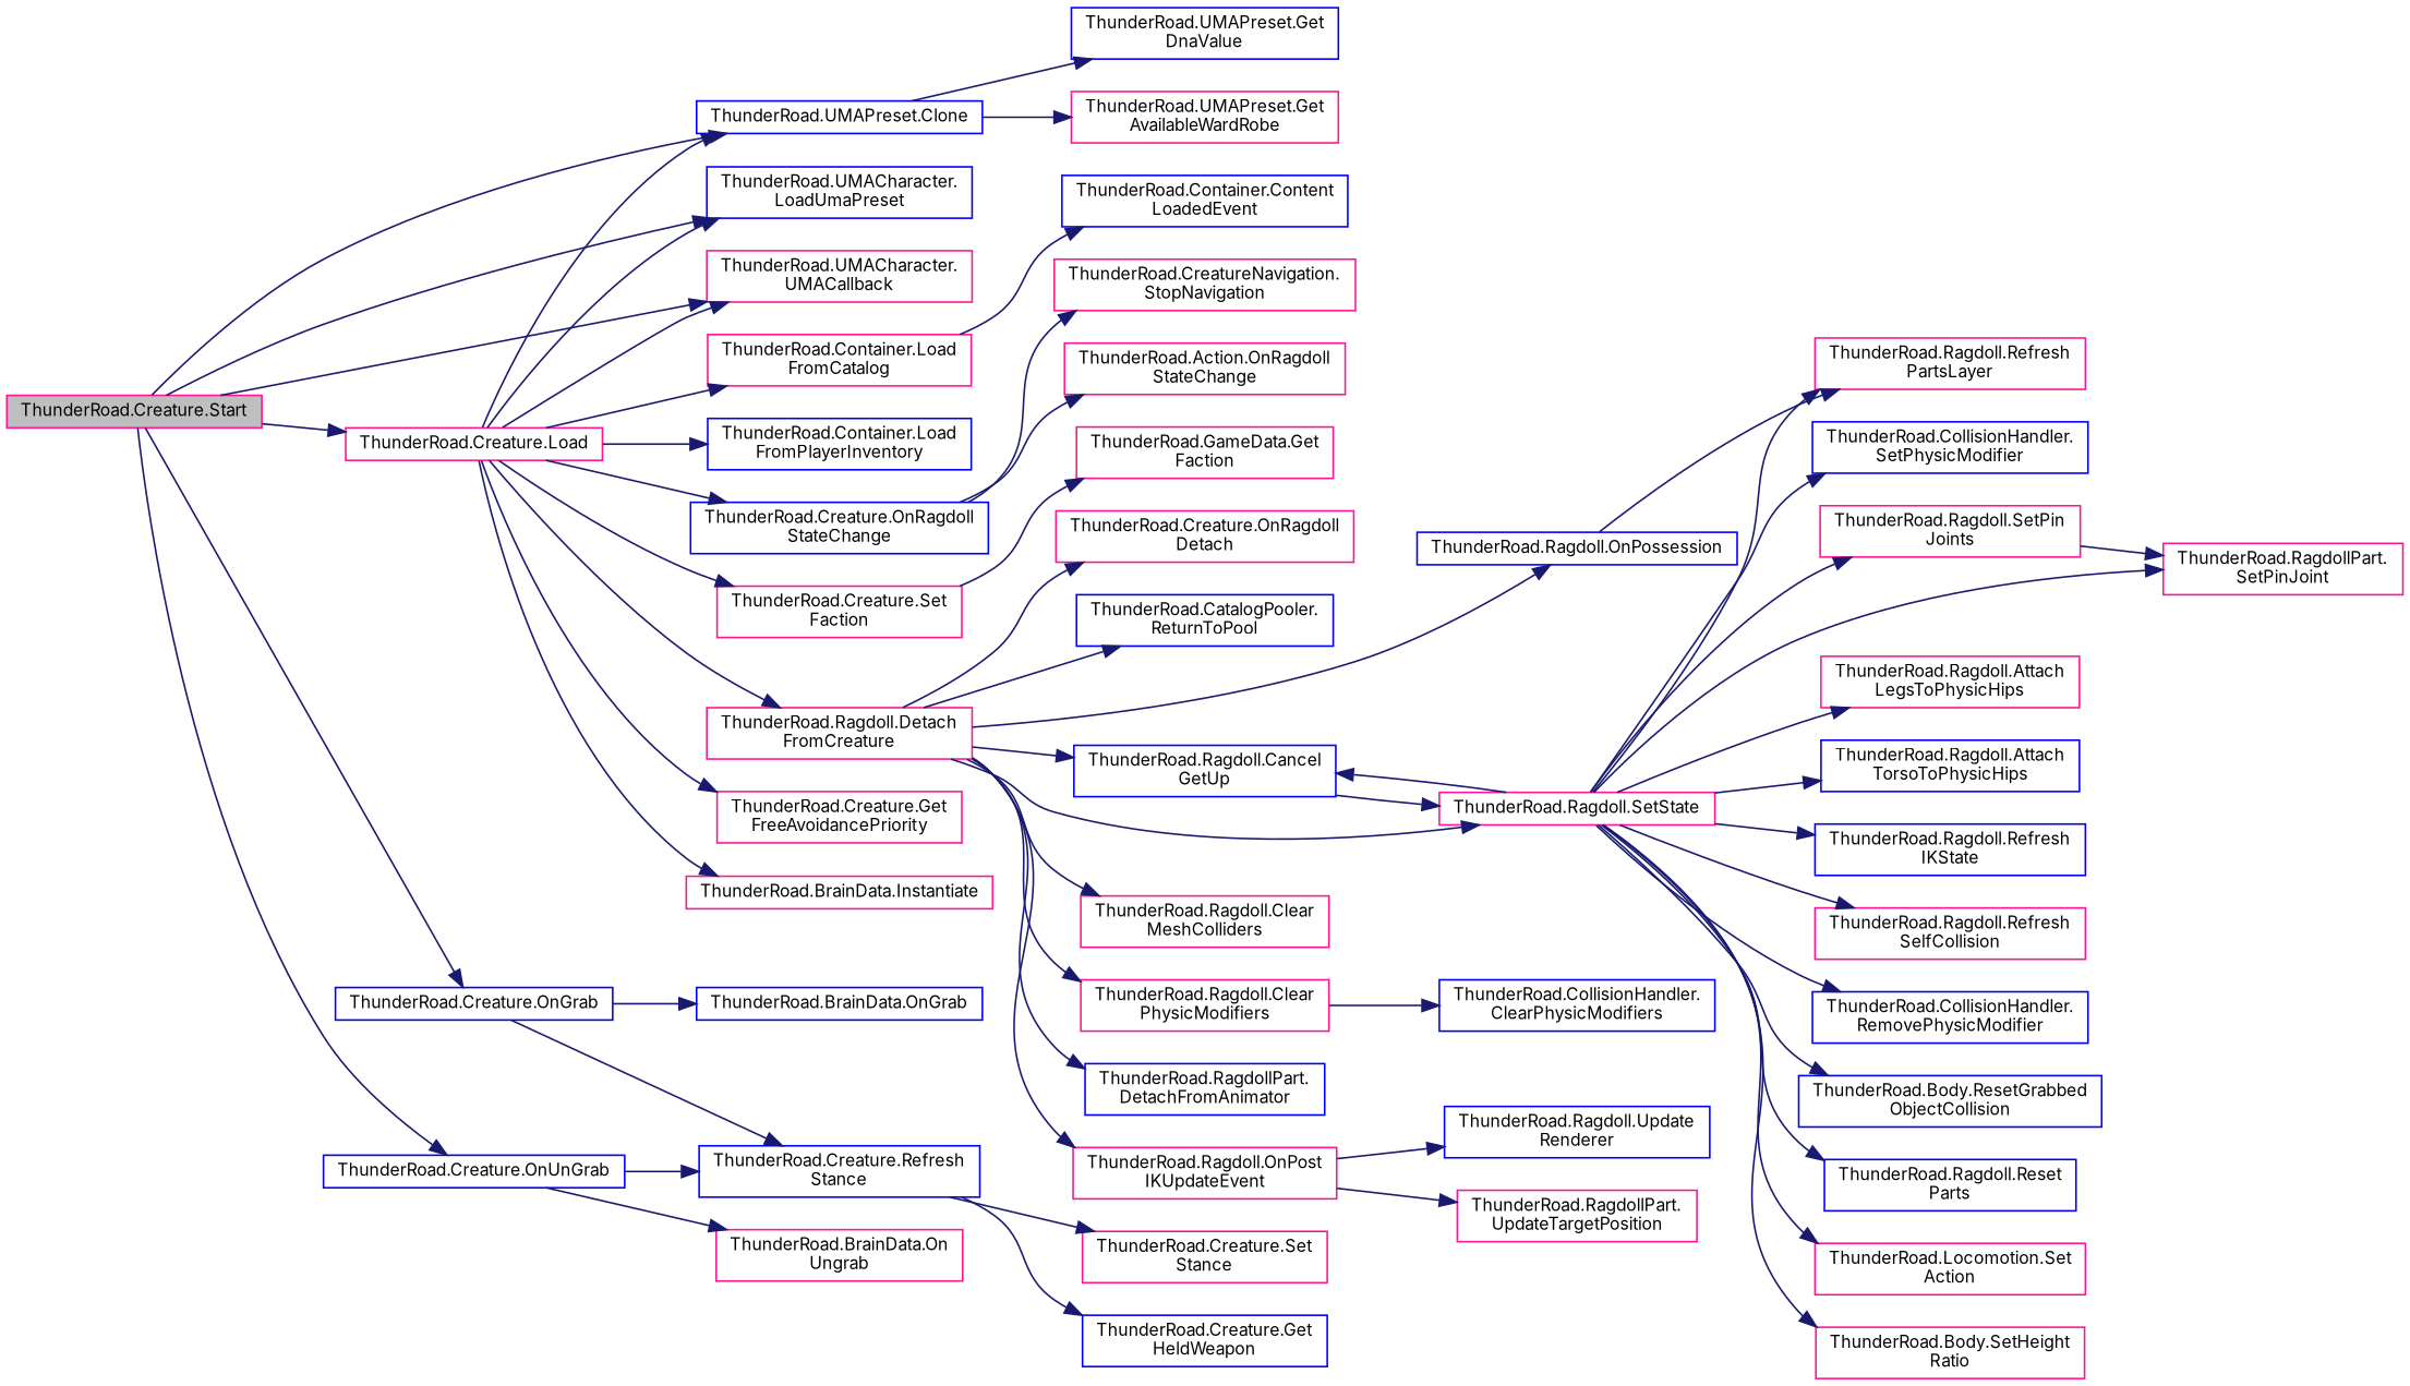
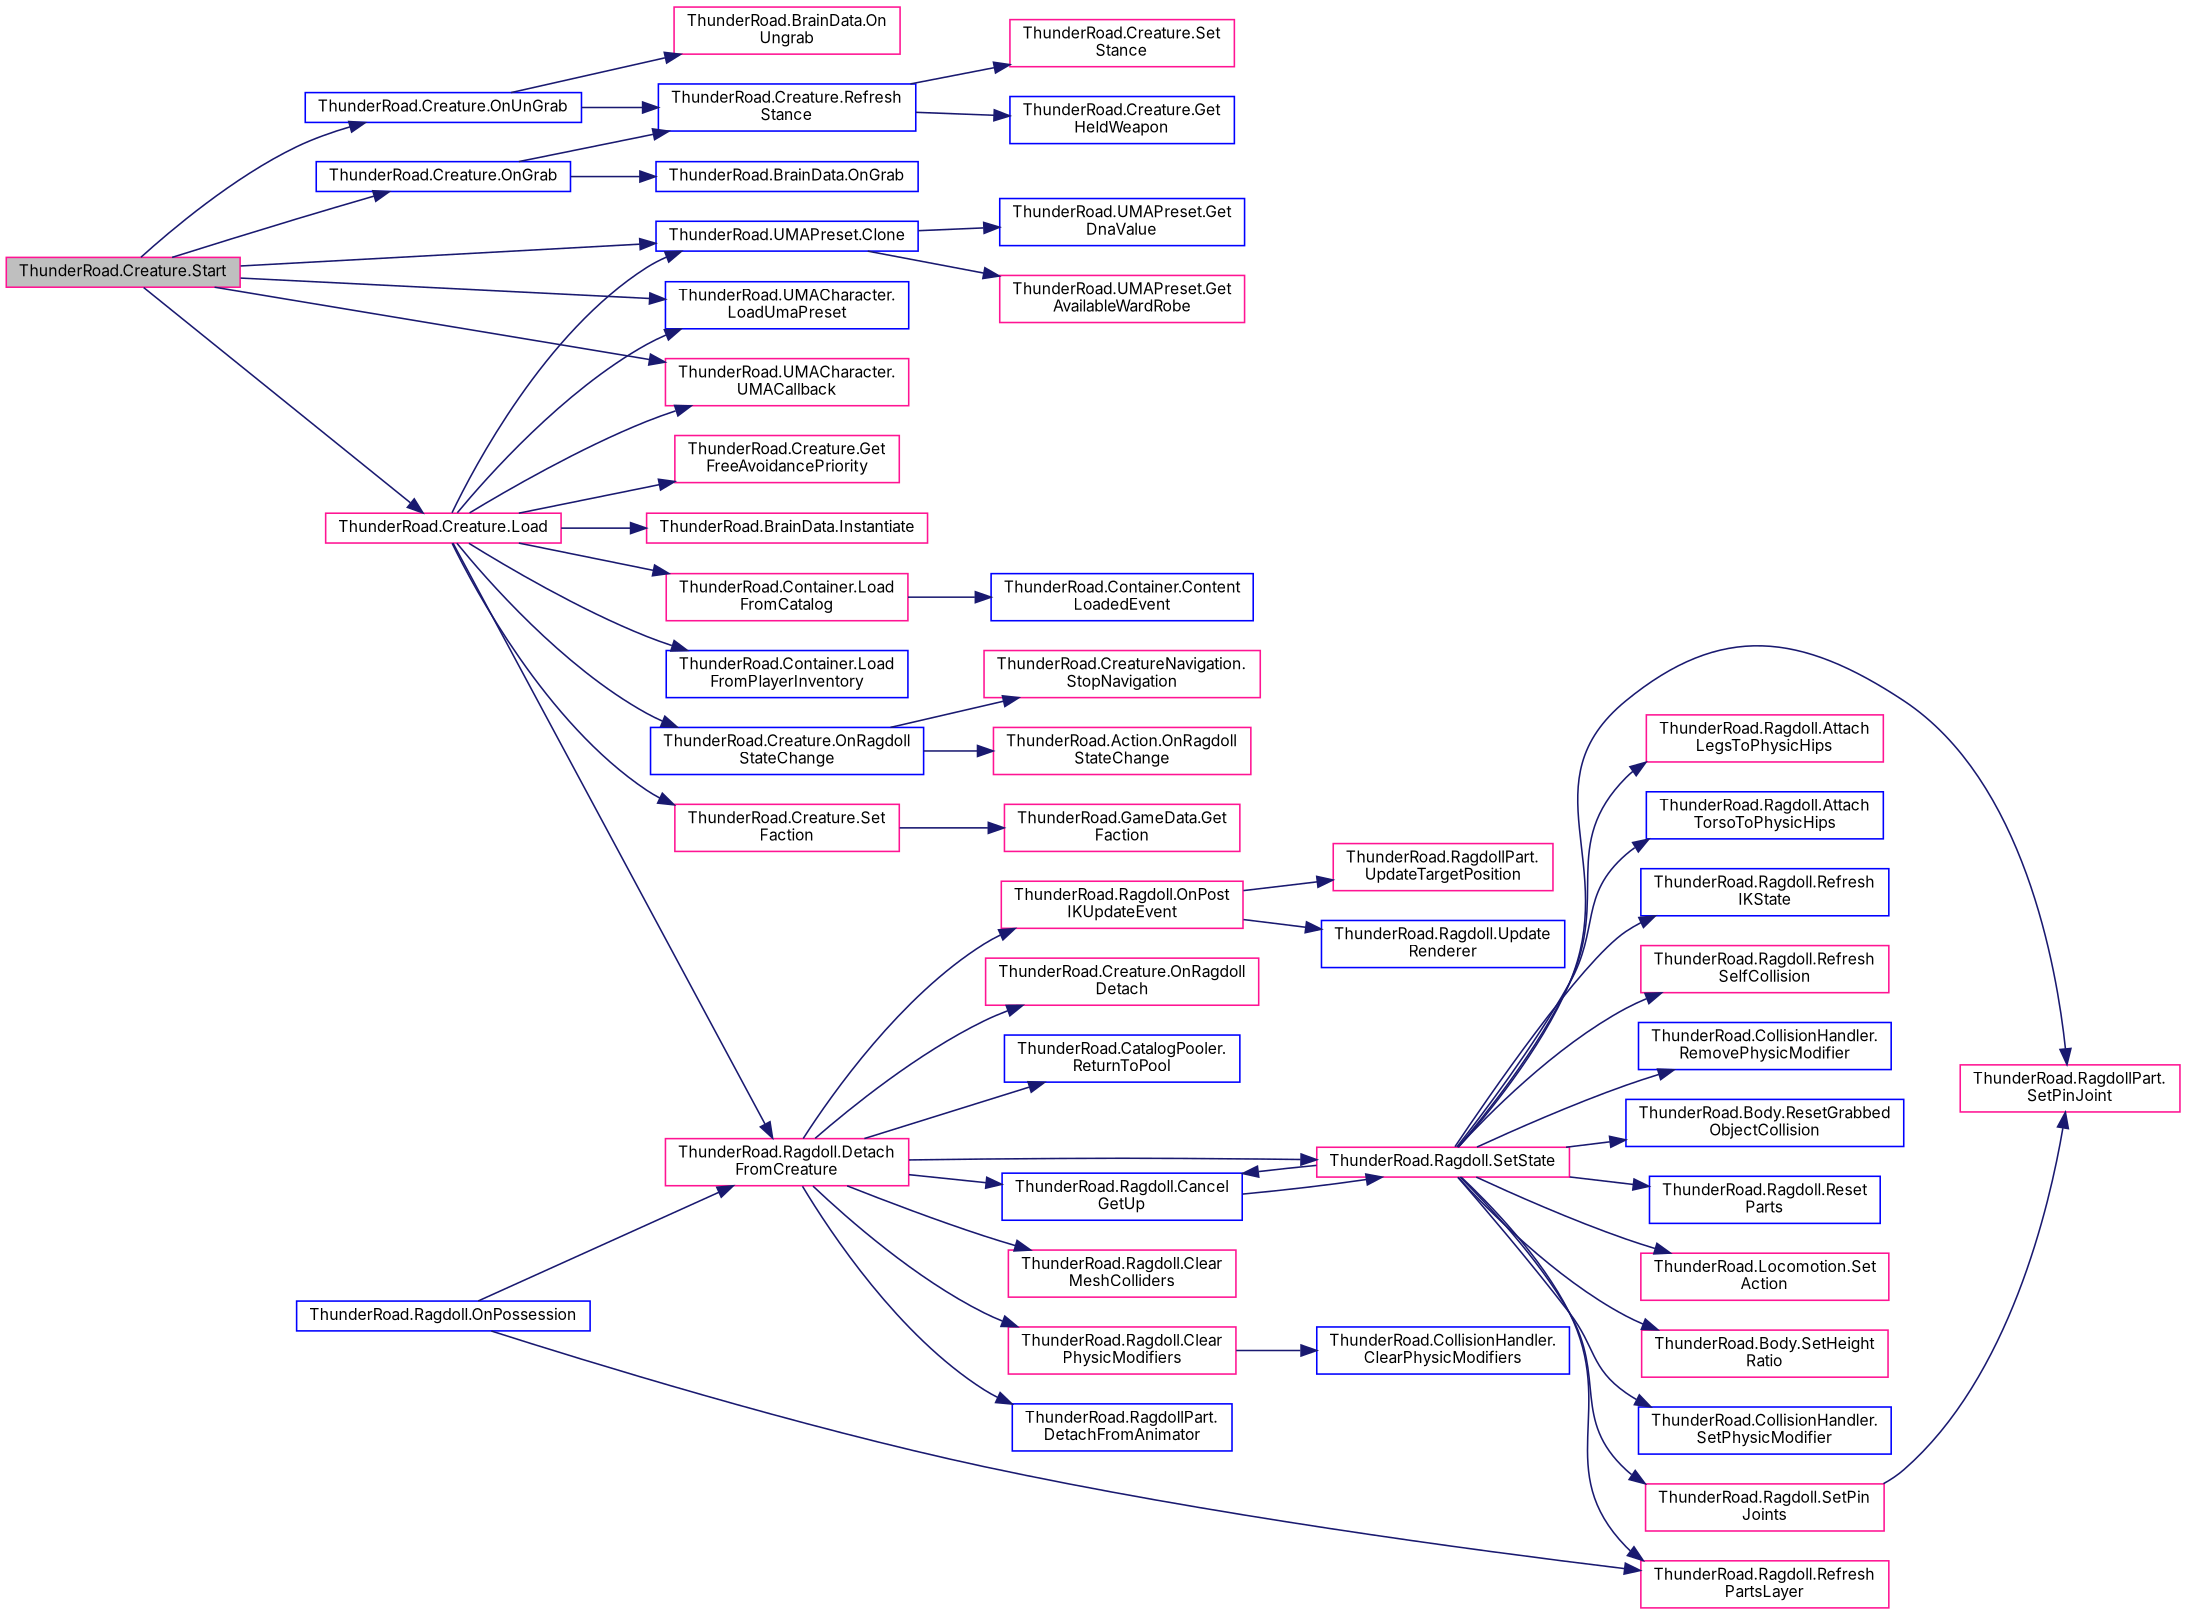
  digraph {
    fontname=Inter
    rankdir=LR
    node [color=deeppink fillcolor=white fontname=Inter fontsize=10 shape=record style=filled]
    edge [color=midnightblue fontname=Inter fontsize=10 labelfontname=Helvetica labelfontsize=10 style=solid]
    n1 [fillcolor=grey75 fontcolor=black height=0.2 label="ThunderRoad.Creature.Start" width=0.4]
    n2 [color=blue height=0.2 label="ThunderRoad.UMAPreset.Clone" width=0.4]
    n3 [height=0.2 label="ThunderRoad.Creature.Load" width=0.4]
    n4 [color=blue height=0.2 label="ThunderRoad.UMACharacter.\lLoadUmaPreset" width=0.4]
    n5 [height=0.2 label="ThunderRoad.UMACharacter.\lUMACallback" width=0.4]
    n6 [color=blue height=0.2 label="ThunderRoad.Creature.OnGrab" width=0.4]
    n7 [color=blue height=0.2 label="ThunderRoad.Creature.OnUnGrab" width=0.4]
    n8 [height=0.2 label="ThunderRoad.UMAPreset.Get\lAvailableWardRobe" width=0.4]
    n9 [color=blue height=0.2 label="ThunderRoad.UMAPreset.Get\lDnaValue" width=0.4]
    n10 [height=0.2 label="ThunderRoad.Ragdoll.Detach\lFromCreature" width=0.4]
    n11 [height=0.2 label="ThunderRoad.Creature.Get\lFreeAvoidancePriority" width=0.4]
    n12 [height=0.2 label="ThunderRoad.BrainData.Instantiate" width=0.4]
    n13 [height=0.2 label="ThunderRoad.Container.Load\lFromCatalog" width=0.4]
    n14 [color=blue height=0.2 label="ThunderRoad.Container.Load\lFromPlayerInventory" width=0.4]
    n15 [color=blue height=0.2 label="ThunderRoad.Creature.OnRagdoll\lStateChange" width=0.4]
    n16 [height=0.2 label="ThunderRoad.Creature.Set\lFaction" width=0.4]
    n17 [color=blue height=0.2 label="ThunderRoad.BrainData.OnGrab" width=0.4]
    n18 [color=blue height=0.2 label="ThunderRoad.Creature.Refresh\lStance" width=0.4]
    n19 [height=0.2 label="ThunderRoad.BrainData.On\lUngrab" width=0.4]
    n20 [color=blue height=0.2 label="ThunderRoad.Ragdoll.Cancel\lGetUp" width=0.4]
    n21 [height=0.2 label="ThunderRoad.Ragdoll.SetState" width=0.4]
    n22 [height=0.2 label="ThunderRoad.Ragdoll.Clear\lMeshColliders" width=0.4]
    n23 [height=0.2 label="ThunderRoad.Ragdoll.Clear\lPhysicModifiers" width=0.4]
    n24 [color=blue height=0.2 label="ThunderRoad.RagdollPart.\lDetachFromAnimator" width=0.4]
    n25 [color=blue height=0.2 label="ThunderRoad.Ragdoll.OnPossession" width=0.4]
    n26 [height=0.2 label="ThunderRoad.Ragdoll.OnPost\lIKUpdateEvent" width=0.4]
    n27 [height=0.2 label="ThunderRoad.Creature.OnRagdoll\lDetach" width=0.4]
    n28 [color=blue height=0.2 label="ThunderRoad.CatalogPooler.\lReturnToPool" width=0.4]
    n29 [color=blue height=0.2 label="ThunderRoad.Container.Content\lLoadedEvent" width=0.4]
    n30 [height=0.2 label="ThunderRoad.Action.OnRagdoll\lStateChange" width=0.4]
    n31 [height=0.2 label="ThunderRoad.CreatureNavigation.\lStopNavigation" width=0.4]
    n32 [height=0.2 label="ThunderRoad.GameData.Get\lFaction" width=0.4]
    n33 [height=0.2 label="ThunderRoad.Ragdoll.Attach\lLegsToPhysicHips" width=0.4]
    n34 [color=blue height=0.2 label="ThunderRoad.Ragdoll.Attach\lTorsoToPhysicHips" width=0.4]
    n35 [color=blue height=0.2 label="ThunderRoad.Ragdoll.Refresh\lIKState" width=0.4]
    n36 [height=0.2 label="ThunderRoad.Ragdoll.Refresh\lPartsLayer" width=0.4]
    n37 [height=0.2 label="ThunderRoad.Ragdoll.Refresh\lSelfCollision" width=0.4]
    n38 [color=blue height=0.2 label="ThunderRoad.CollisionHandler.\lRemovePhysicModifier" width=0.4]
    n39 [color=blue height=0.2 label="ThunderRoad.Body.ResetGrabbed\lObjectCollision" width=0.4]
    n40 [color=blue height=0.2 label="ThunderRoad.Ragdoll.Reset\lParts" width=0.4]
    n41 [height=0.2 label="ThunderRoad.Locomotion.Set\lAction" width=0.4]
    n42 [height=0.2 label="ThunderRoad.Body.SetHeight\lRatio" width=0.4]
    n43 [color=blue height=0.2 label="ThunderRoad.CollisionHandler.\lSetPhysicModifier" width=0.4]
    n44 [height=0.2 label="ThunderRoad.RagdollPart.\lSetPinJoint" width=0.4]
    n45 [height=0.2 label="ThunderRoad.Ragdoll.SetPin\lJoints" width=0.4]
    n46 [color=blue height=0.2 label="ThunderRoad.CollisionHandler.\lClearPhysicModifiers" width=0.4]
    n47 [color=blue height=0.2 label="ThunderRoad.Ragdoll.Update\lRenderer" width=0.4]
    n48 [height=0.2 label="ThunderRoad.RagdollPart.\lUpdateTargetPosition" width=0.4]
    n49 [color=blue height=0.2 label="ThunderRoad.Creature.Get\lHeldWeapon" width=0.4]
    n50 [height=0.2 label="ThunderRoad.Creature.Set\lStance" width=0.4]
    n1 -> n2
    n1 -> n3
    n1 -> n4
    n1 -> n5
    n1 -> n6
    n1 -> n7
    n2 -> n8
    n2 -> n9
    n3 -> n2
    n3 -> n4
    n3 -> n5
    n3 -> n10
    n3 -> n11
    n3 -> n12
    n3 -> n13
    n3 -> n14
    n3 -> n15
    n3 -> n16
    n6 -> n17
    n6 -> n18
    n7 -> n18
    n7 -> n19
    n10 -> n20
    n10 -> n21
    n10 -> n22
    n10 -> n23
    n10 -> n24
-   n10 -> n25
+   n25 -> n10
    n10 -> n26
    n10 -> n27
    n10 -> n28
    n13 -> n29
    n15 -> n30
    n15 -> n31
    n16 -> n32
    n18 -> n49
    n18 -> n50
    n20 -> n21
    n21 -> n20
    n21 -> n33
    n21 -> n34
    n21 -> n35
    n21 -> n36
    n21 -> n37
    n21 -> n38
    n21 -> n39
    n21 -> n40
    n21 -> n41
    n21 -> n42
    n21 -> n43
    n21 -> n44
    n21 -> n45
    n23 -> n46
    n25 -> n36
    n26 -> n47
    n26 -> n48
    n45 -> n44
  }
